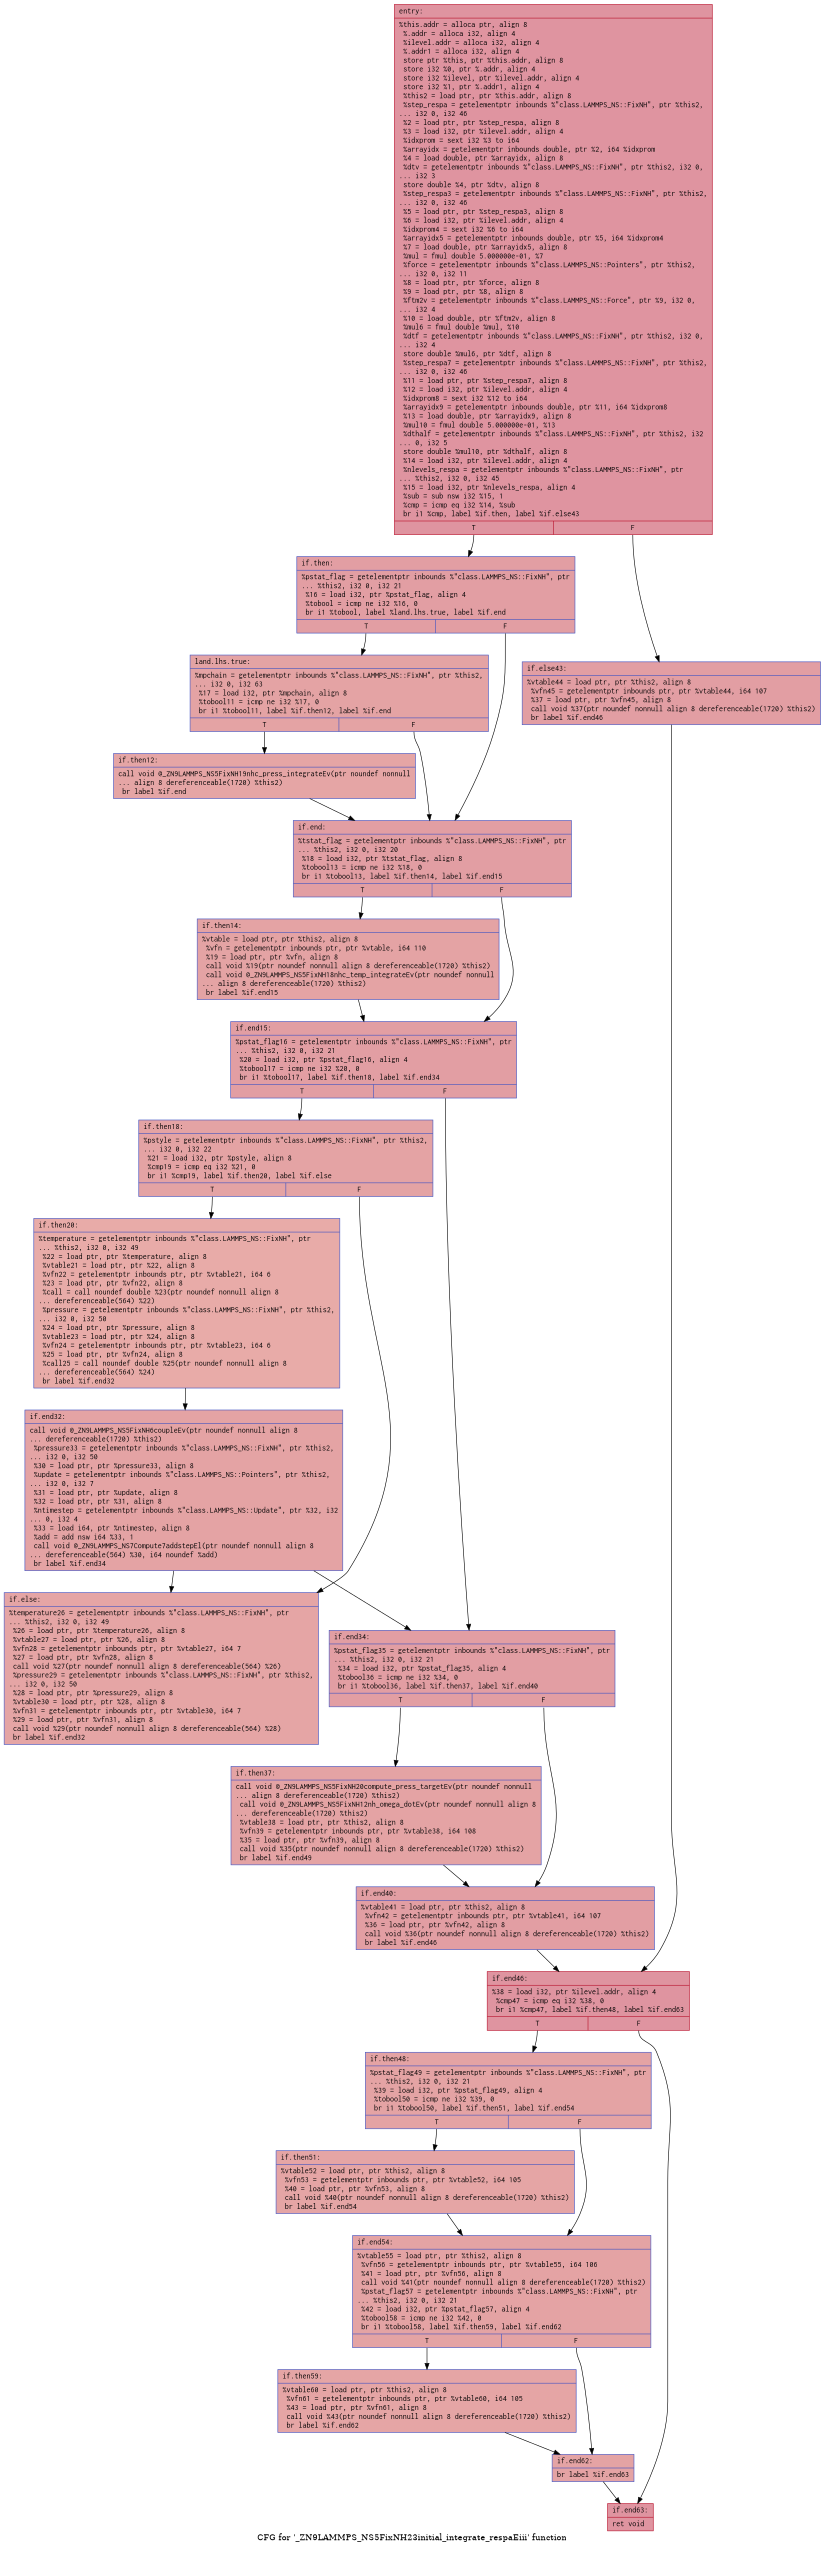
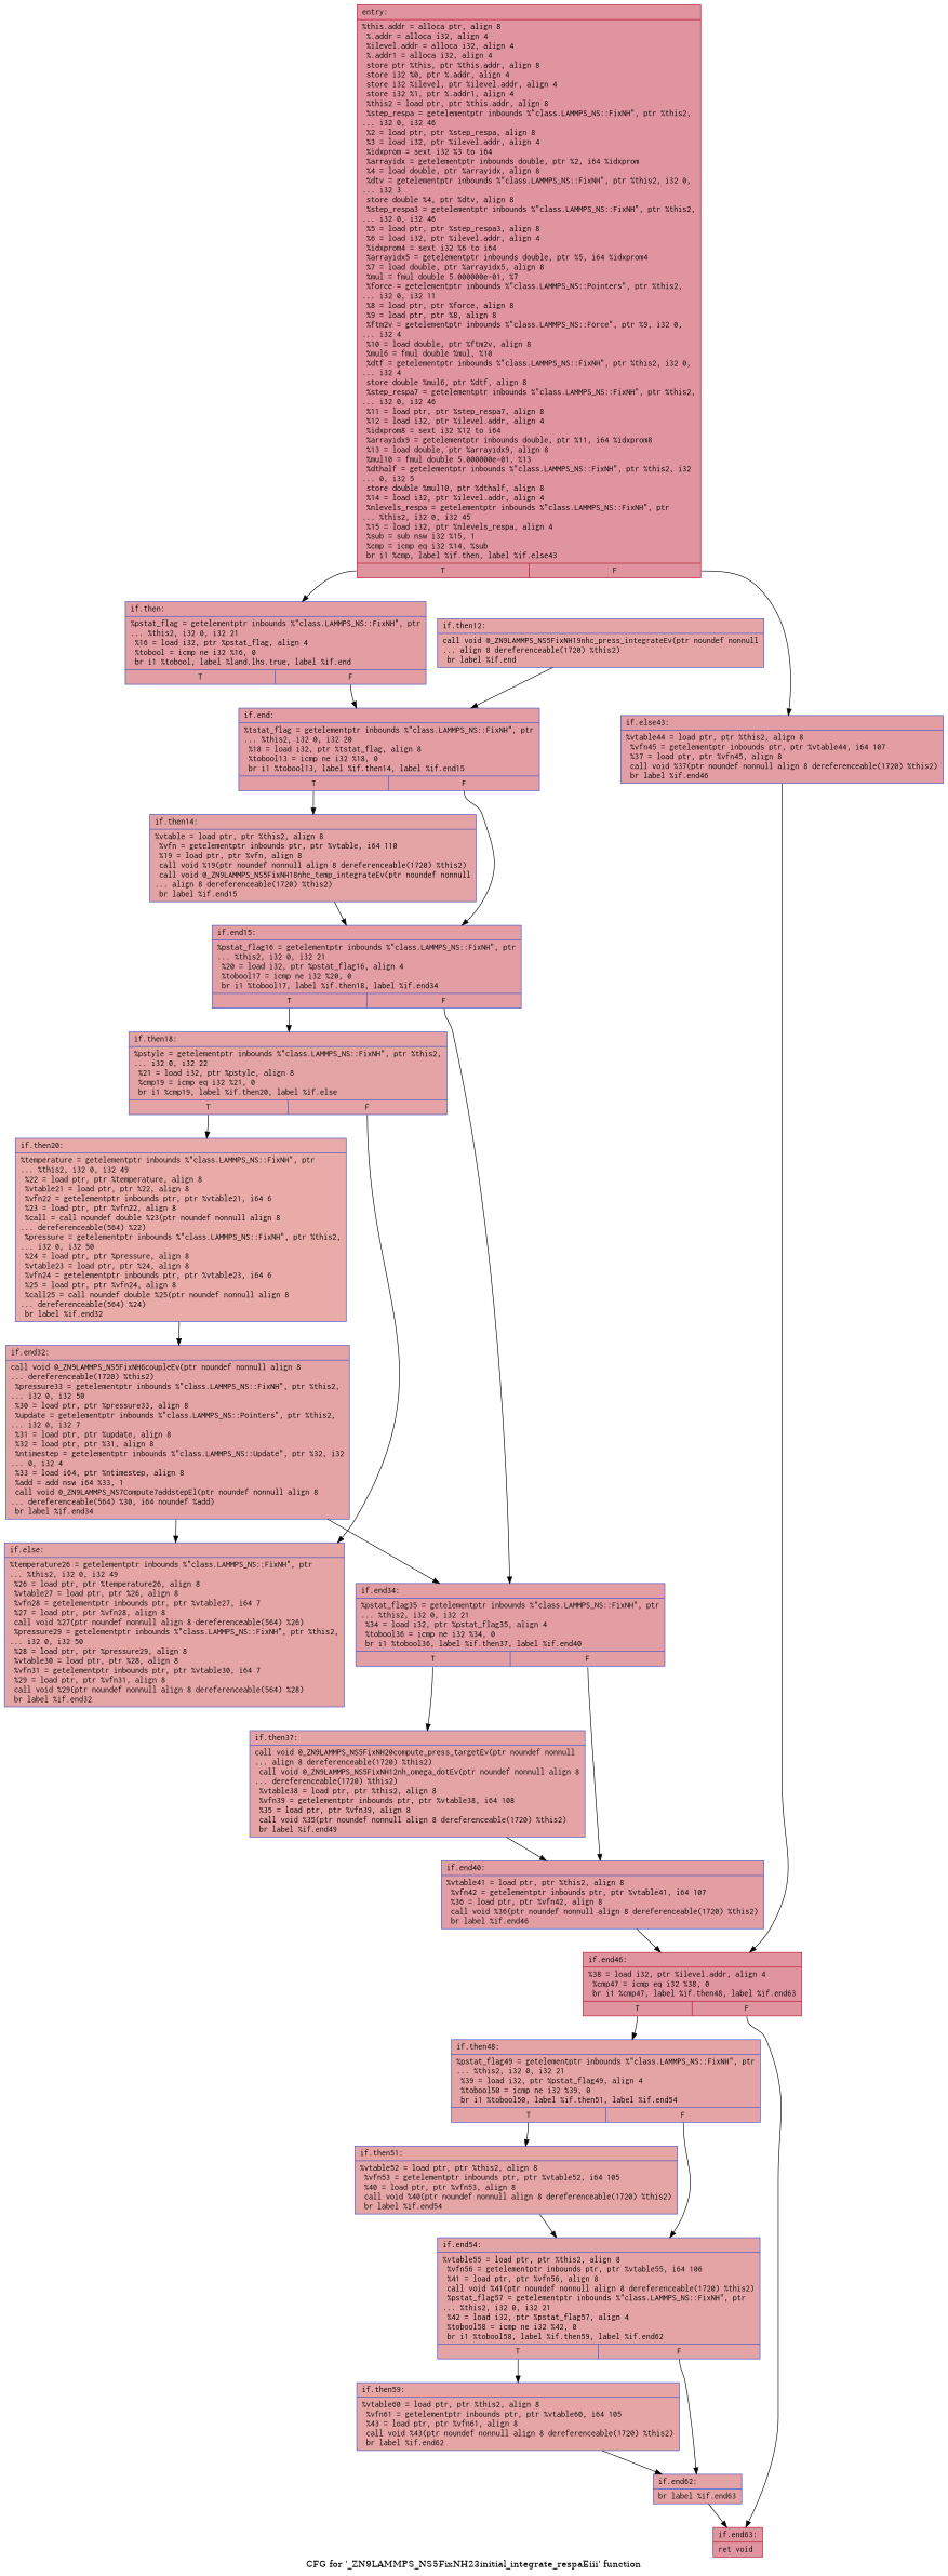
  digraph {
    label="CFG for '_ZN9LAMMPS_NS5FixNH23initial_integrate_respaEiii' function"
    node [color="#3d50c3ff" fillcolor="#c32e3170" fontname=Courier shape=record style=filled]
    n1 [color="#b70d28ff" fillcolor="#b70d2870" label="{entry:\l|  %this.addr = alloca ptr, align 8\l  %.addr = alloca i32, align 4\l  %ilevel.addr = alloca i32, align 4\l  %.addr1 = alloca i32, align 4\l  store ptr %this, ptr %this.addr, align 8\l  store i32 %0, ptr %.addr, align 4\l  store i32 %ilevel, ptr %ilevel.addr, align 4\l  store i32 %1, ptr %.addr1, align 4\l  %this2 = load ptr, ptr %this.addr, align 8\l  %step_respa = getelementptr inbounds %\"class.LAMMPS_NS::FixNH\", ptr %this2,\l... i32 0, i32 46\l  %2 = load ptr, ptr %step_respa, align 8\l  %3 = load i32, ptr %ilevel.addr, align 4\l  %idxprom = sext i32 %3 to i64\l  %arrayidx = getelementptr inbounds double, ptr %2, i64 %idxprom\l  %4 = load double, ptr %arrayidx, align 8\l  %dtv = getelementptr inbounds %\"class.LAMMPS_NS::FixNH\", ptr %this2, i32 0,\l... i32 3\l  store double %4, ptr %dtv, align 8\l  %step_respa3 = getelementptr inbounds %\"class.LAMMPS_NS::FixNH\", ptr %this2,\l... i32 0, i32 46\l  %5 = load ptr, ptr %step_respa3, align 8\l  %6 = load i32, ptr %ilevel.addr, align 4\l  %idxprom4 = sext i32 %6 to i64\l  %arrayidx5 = getelementptr inbounds double, ptr %5, i64 %idxprom4\l  %7 = load double, ptr %arrayidx5, align 8\l  %mul = fmul double 5.000000e-01, %7\l  %force = getelementptr inbounds %\"class.LAMMPS_NS::Pointers\", ptr %this2,\l... i32 0, i32 11\l  %8 = load ptr, ptr %force, align 8\l  %9 = load ptr, ptr %8, align 8\l  %ftm2v = getelementptr inbounds %\"class.LAMMPS_NS::Force\", ptr %9, i32 0,\l... i32 4\l  %10 = load double, ptr %ftm2v, align 8\l  %mul6 = fmul double %mul, %10\l  %dtf = getelementptr inbounds %\"class.LAMMPS_NS::FixNH\", ptr %this2, i32 0,\l... i32 4\l  store double %mul6, ptr %dtf, align 8\l  %step_respa7 = getelementptr inbounds %\"class.LAMMPS_NS::FixNH\", ptr %this2,\l... i32 0, i32 46\l  %11 = load ptr, ptr %step_respa7, align 8\l  %12 = load i32, ptr %ilevel.addr, align 4\l  %idxprom8 = sext i32 %12 to i64\l  %arrayidx9 = getelementptr inbounds double, ptr %11, i64 %idxprom8\l  %13 = load double, ptr %arrayidx9, align 8\l  %mul10 = fmul double 5.000000e-01, %13\l  %dthalf = getelementptr inbounds %\"class.LAMMPS_NS::FixNH\", ptr %this2, i32\l... 0, i32 5\l  store double %mul10, ptr %dthalf, align 8\l  %14 = load i32, ptr %ilevel.addr, align 4\l  %nlevels_respa = getelementptr inbounds %\"class.LAMMPS_NS::FixNH\", ptr\l... %this2, i32 0, i32 45\l  %15 = load i32, ptr %nlevels_respa, align 4\l  %sub = sub nsw i32 %15, 1\l  %cmp = icmp eq i32 %14, %sub\l  br i1 %cmp, label %if.then, label %if.else43\l|{<s0>T|<s1>F}}"]
    n2 [fillcolor="#be242e70" label="{if.then:\l|  %pstat_flag = getelementptr inbounds %\"class.LAMMPS_NS::FixNH\", ptr\l... %this2, i32 0, i32 21\l  %16 = load i32, ptr %pstat_flag, align 4\l  %tobool = icmp ne i32 %16, 0\l  br i1 %tobool, label %land.lhs.true, label %if.end\l|{<s0>T|<s1>F}}"]
    n3 [fillcolor="#be242e70" label="{if.else43:\l|  %vtable44 = load ptr, ptr %this2, align 8\l  %vfn45 = getelementptr inbounds ptr, ptr %vtable44, i64 107\l  %37 = load ptr, ptr %vfn45, align 8\l  call void %37(ptr noundef nonnull align 8 dereferenceable(1720) %this2)\l  br label %if.end46\l}"]
-   n4 [label="{land.lhs.true:\l|  %mpchain = getelementptr inbounds %\"class.LAMMPS_NS::FixNH\", ptr %this2,\l... i32 0, i32 63\l  %17 = load i32, ptr %mpchain, align 8\l  %tobool11 = icmp ne i32 %17, 0\l  br i1 %tobool11, label %if.then12, label %if.end\l|{<s0>T|<s1>F}}"]
    n5 [fillcolor="#be242e70" label="{if.end:\l|  %tstat_flag = getelementptr inbounds %\"class.LAMMPS_NS::FixNH\", ptr\l... %this2, i32 0, i32 20\l  %18 = load i32, ptr %tstat_flag, align 8\l  %tobool13 = icmp ne i32 %18, 0\l  br i1 %tobool13, label %if.then14, label %if.end15\l|{<s0>T|<s1>F}}"]
    n6 [color="#b70d28ff" fillcolor="#b70d2870" label="{if.end46:\l|  %38 = load i32, ptr %ilevel.addr, align 4\l  %cmp47 = icmp eq i32 %38, 0\l  br i1 %cmp47, label %if.then48, label %if.end63\l|{<s0>T|<s1>F}}"]
    n7 [fillcolor="#c5333470" label="{if.then12:\l|  call void @_ZN9LAMMPS_NS5FixNH19nhc_press_integrateEv(ptr noundef nonnull\l... align 8 dereferenceable(1720) %this2)\l  br label %if.end\l}"]
    n8 [label="{if.then14:\l|  %vtable = load ptr, ptr %this2, align 8\l  %vfn = getelementptr inbounds ptr, ptr %vtable, i64 110\l  %19 = load ptr, ptr %vfn, align 8\l  call void %19(ptr noundef nonnull align 8 dereferenceable(1720) %this2)\l  call void @_ZN9LAMMPS_NS5FixNH18nhc_temp_integrateEv(ptr noundef nonnull\l... align 8 dereferenceable(1720) %this2)\l  br label %if.end15\l}"]
    n9 [fillcolor="#be242e70" label="{if.end15:\l|  %pstat_flag16 = getelementptr inbounds %\"class.LAMMPS_NS::FixNH\", ptr\l... %this2, i32 0, i32 21\l  %20 = load i32, ptr %pstat_flag16, align 4\l  %tobool17 = icmp ne i32 %20, 0\l  br i1 %tobool17, label %if.then18, label %if.end34\l|{<s0>T|<s1>F}}"]
    n10 [label="{if.then48:\l|  %pstat_flag49 = getelementptr inbounds %\"class.LAMMPS_NS::FixNH\", ptr\l... %this2, i32 0, i32 21\l  %39 = load i32, ptr %pstat_flag49, align 4\l  %tobool50 = icmp ne i32 %39, 0\l  br i1 %tobool50, label %if.then51, label %if.end54\l|{<s0>T|<s1>F}}"]
    n11 [color="#b70d28ff" fillcolor="#b70d2870" label="{if.end63:\l|  ret void\l}"]
    n12 [label="{if.then18:\l|  %pstyle = getelementptr inbounds %\"class.LAMMPS_NS::FixNH\", ptr %this2,\l... i32 0, i32 22\l  %21 = load i32, ptr %pstyle, align 8\l  %cmp19 = icmp eq i32 %21, 0\l  br i1 %cmp19, label %if.then20, label %if.else\l|{<s0>T|<s1>F}}"]
    n13 [fillcolor="#be242e70" label="{if.end34:\l|  %pstat_flag35 = getelementptr inbounds %\"class.LAMMPS_NS::FixNH\", ptr\l... %this2, i32 0, i32 21\l  %34 = load i32, ptr %pstat_flag35, align 4\l  %tobool36 = icmp ne i32 %34, 0\l  br i1 %tobool36, label %if.then37, label %if.end40\l|{<s0>T|<s1>F}}"]
    n14 [fillcolor="#cc403a70" label="{if.then20:\l|  %temperature = getelementptr inbounds %\"class.LAMMPS_NS::FixNH\", ptr\l... %this2, i32 0, i32 49\l  %22 = load ptr, ptr %temperature, align 8\l  %vtable21 = load ptr, ptr %22, align 8\l  %vfn22 = getelementptr inbounds ptr, ptr %vtable21, i64 6\l  %23 = load ptr, ptr %vfn22, align 8\l  %call = call noundef double %23(ptr noundef nonnull align 8\l... dereferenceable(564) %22)\l  %pressure = getelementptr inbounds %\"class.LAMMPS_NS::FixNH\", ptr %this2,\l... i32 0, i32 50\l  %24 = load ptr, ptr %pressure, align 8\l  %vtable23 = load ptr, ptr %24, align 8\l  %vfn24 = getelementptr inbounds ptr, ptr %vtable23, i64 6\l  %25 = load ptr, ptr %vfn24, align 8\l  %call25 = call noundef double %25(ptr noundef nonnull align 8\l... dereferenceable(564) %24)\l  br label %if.end32\l}"]
    n15 [fillcolor="#c5333470" label="{if.else:\l|  %temperature26 = getelementptr inbounds %\"class.LAMMPS_NS::FixNH\", ptr\l... %this2, i32 0, i32 49\l  %26 = load ptr, ptr %temperature26, align 8\l  %vtable27 = load ptr, ptr %26, align 8\l  %vfn28 = getelementptr inbounds ptr, ptr %vtable27, i64 7\l  %27 = load ptr, ptr %vfn28, align 8\l  call void %27(ptr noundef nonnull align 8 dereferenceable(564) %26)\l  %pressure29 = getelementptr inbounds %\"class.LAMMPS_NS::FixNH\", ptr %this2,\l... i32 0, i32 50\l  %28 = load ptr, ptr %pressure29, align 8\l  %vtable30 = load ptr, ptr %28, align 8\l  %vfn31 = getelementptr inbounds ptr, ptr %vtable30, i64 7\l  %29 = load ptr, ptr %vfn31, align 8\l  call void %29(ptr noundef nonnull align 8 dereferenceable(564) %28)\l  br label %if.end32\l}"]
    n16 [label="{if.then37:\l|  call void @_ZN9LAMMPS_NS5FixNH20compute_press_targetEv(ptr noundef nonnull\l... align 8 dereferenceable(1720) %this2)\l  call void @_ZN9LAMMPS_NS5FixNH12nh_omega_dotEv(ptr noundef nonnull align 8\l... dereferenceable(1720) %this2)\l  %vtable38 = load ptr, ptr %this2, align 8\l  %vfn39 = getelementptr inbounds ptr, ptr %vtable38, i64 108\l  %35 = load ptr, ptr %vfn39, align 8\l  call void %35(ptr noundef nonnull align 8 dereferenceable(1720) %this2)\l  br label %if.end49\l}"]
    n17 [fillcolor="#be242e70" label="{if.end40:\l|  %vtable41 = load ptr, ptr %this2, align 8\l  %vfn42 = getelementptr inbounds ptr, ptr %vtable41, i64 107\l  %36 = load ptr, ptr %vfn42, align 8\l  call void %36(ptr noundef nonnull align 8 dereferenceable(1720) %this2)\l  br label %if.end46\l}"]
    n18 [label="{if.end32:\l|  call void @_ZN9LAMMPS_NS5FixNH6coupleEv(ptr noundef nonnull align 8\l... dereferenceable(1720) %this2)\l  %pressure33 = getelementptr inbounds %\"class.LAMMPS_NS::FixNH\", ptr %this2,\l... i32 0, i32 50\l  %30 = load ptr, ptr %pressure33, align 8\l  %update = getelementptr inbounds %\"class.LAMMPS_NS::Pointers\", ptr %this2,\l... i32 0, i32 7\l  %31 = load ptr, ptr %update, align 8\l  %32 = load ptr, ptr %31, align 8\l  %ntimestep = getelementptr inbounds %\"class.LAMMPS_NS::Update\", ptr %32, i32\l... 0, i32 4\l  %33 = load i64, ptr %ntimestep, align 8\l  %add = add nsw i64 %33, 1\l  call void @_ZN9LAMMPS_NS7Compute7addstepEl(ptr noundef nonnull align 8\l... dereferenceable(564) %30, i64 noundef %add)\l  br label %if.end34\l}"]
    n19 [fillcolor="#c5333470" label="{if.then51:\l|  %vtable52 = load ptr, ptr %this2, align 8\l  %vfn53 = getelementptr inbounds ptr, ptr %vtable52, i64 105\l  %40 = load ptr, ptr %vfn53, align 8\l  call void %40(ptr noundef nonnull align 8 dereferenceable(1720) %this2)\l  br label %if.end54\l}"]
    n20 [label="{if.end54:\l|  %vtable55 = load ptr, ptr %this2, align 8\l  %vfn56 = getelementptr inbounds ptr, ptr %vtable55, i64 106\l  %41 = load ptr, ptr %vfn56, align 8\l  call void %41(ptr noundef nonnull align 8 dereferenceable(1720) %this2)\l  %pstat_flag57 = getelementptr inbounds %\"class.LAMMPS_NS::FixNH\", ptr\l... %this2, i32 0, i32 21\l  %42 = load i32, ptr %pstat_flag57, align 4\l  %tobool58 = icmp ne i32 %42, 0\l  br i1 %tobool58, label %if.then59, label %if.end62\l|{<s0>T|<s1>F}}"]
    n21 [fillcolor="#c5333470" label="{if.then59:\l|  %vtable60 = load ptr, ptr %this2, align 8\l  %vfn61 = getelementptr inbounds ptr, ptr %vtable60, i64 105\l  %43 = load ptr, ptr %vfn61, align 8\l  call void %43(ptr noundef nonnull align 8 dereferenceable(1720) %this2)\l  br label %if.end62\l}"]
    n22 [label="{if.end62:\l|  br label %if.end63\l}"]
    n1 -> n2 [tailport=s0]
    n1 -> n3 [tailport=s1]
-   n2 -> n4 [tailport=s0]
    n2 -> n5 [tailport=s1]
    n3 -> n6
-   n4 -> n5 [tailport=s1]
-   n4 -> n7 [tailport=s0]
    n5 -> n8 [tailport=s0]
    n5 -> n9 [tailport=s1]
    n6 -> n10 [tailport=s0]
    n6 -> n11 [tailport=s1]
    n7 -> n5
    n8 -> n9
    n9 -> n12 [tailport=s0]
    n9 -> n13 [tailport=s1]
    n10 -> n19 [tailport=s0]
    n10 -> n20 [tailport=s1]
    n12 -> n14 [tailport=s0]
    n12 -> n15 [tailport=s1]
    n13 -> n16 [tailport=s0]
    n13 -> n17 [tailport=s1]
    n14 -> n18
    n16 -> n17
    n17 -> n6
    n18 -> n13
    n18 -> n15
    n19 -> n20
    n20 -> n21 [tailport=s0]
    n20 -> n22 [tailport=s1]
    n21 -> n22
    n22 -> n11
  }
